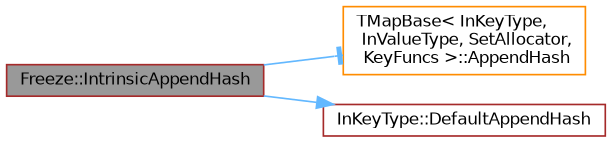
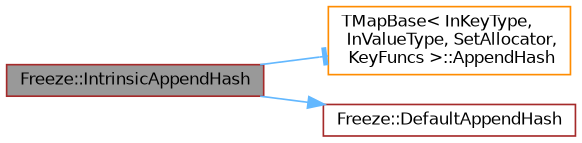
  digraph {
    rankdir=LR
    node [color=brown fillcolor=white fontname=Helvetica fontsize=10 shape=box style=filled]
    edge [color=steelblue1 fontname=Helvetica fontsize=10 labelfontname=Helvetica labelfontsize=10 style=solid]
    n1 [fillcolor=grey60 fontcolor=black height=0.2 label="Freeze::IntrinsicAppendHash" width=0.4]
    n2 [color=darkorange height=0.2 label="TMapBase\< InKeyType,\l InValueType, SetAllocator,\l KeyFuncs \>::AppendHash" width=0.4]
-   n3 [height=0.2 label="InKeyType::DefaultAppendHash" width=0.4]
+   n3 [height=0.2 label="Freeze::DefaultAppendHash" width=0.4]
    n1 -> n2 [arrowhead=tee]
    n1 -> n3 [arrowhead=normal]
  }
